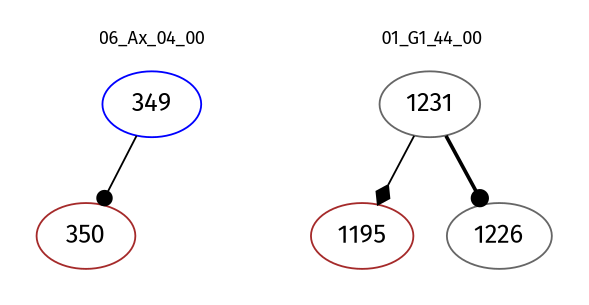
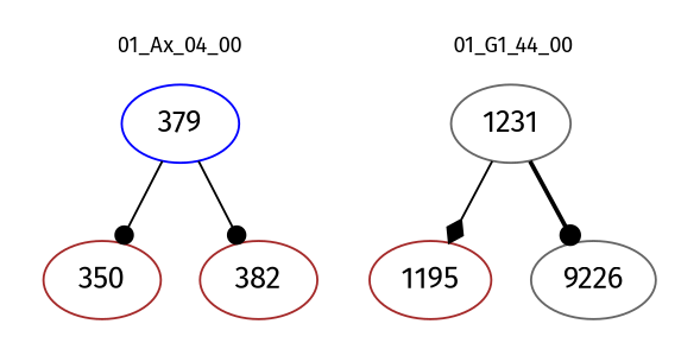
  digraph {
    fontname="Fira Sans"
    node [color=brown fontname="Fira Sans"]
    edge [arrowhead=dot color=black fontname="Fira Sans" style=solid]
-   n1 [color=blue label=349]
+   n1 [color=blue label=379]
    n2 [label=350]
+   n3 [label=382]
    n4 [color=gray40 label=1231]
    n5 [label=1195]
-   n6 [color=gray40 label=1226]
+   n6 [color=gray40 label=9226]
    subgraph cluster_1 {
      color=white
      fontsize=10
-     label="06_Ax_04_00"
+     label="01_Ax_04_00"
      n1
      n2
+     n3
    }
    subgraph cluster_2 {
      color=white
      fontsize=10
      label="01_G1_44_00"
      n4
      n5
      n6
    }
    n1 -> n2
+   n1 -> n3
    n4 -> n5 [arrowhead=diamond]
    n4 -> n6 [style=bold]
  }
